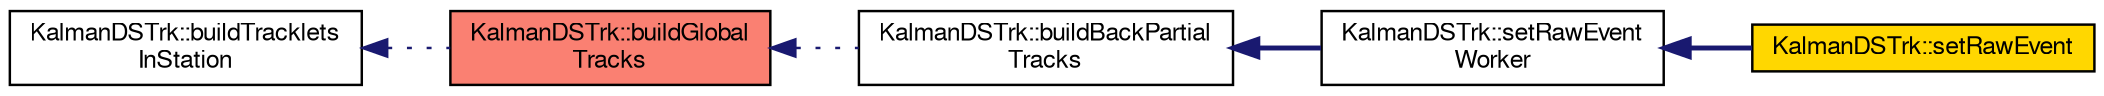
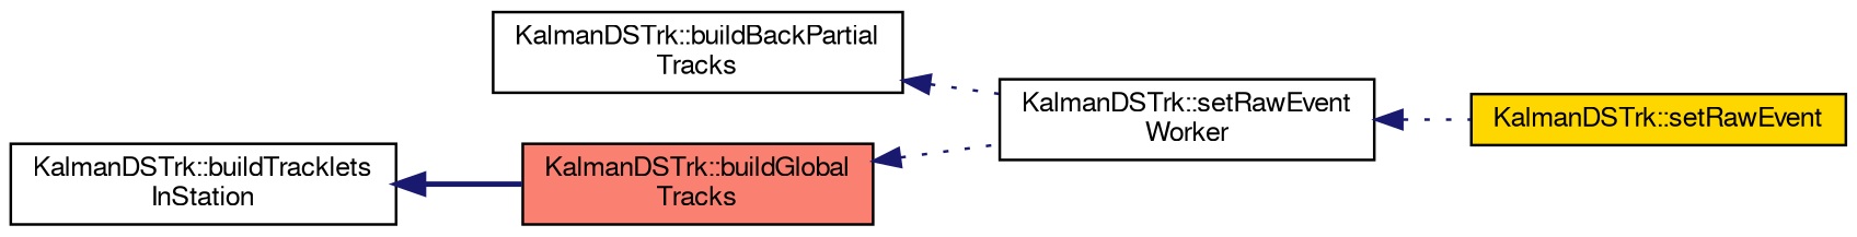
  digraph {
    rankdir=LR
    node [color=black fillcolor=white fontname=FreeSans fontsize=10 shape=record style=filled]
    edge [color=midnightblue dir=back fontname=FreeSans fontsize=10 labelfontname=FreeSans labelfontsize=10 style=bold]
    n1 [height=0.2 label="KalmanDSTrk::buildBackPartial\lTracks" width=0.4]
    n2 [height=0.2 label="KalmanDSTrk::setRawEvent\lWorker" width=0.4]
    n3 [fillcolor=salmon height=0.2 label="KalmanDSTrk::buildGlobal\lTracks" width=0.4]
    n4 [height=0.2 label="KalmanDSTrk::buildTracklets\lInStation" width=0.4]
    n5 [fillcolor=gold height=0.2 label="KalmanDSTrk::setRawEvent" width=0.4]
-   n1 -> n2
-   n2 -> n5
-   n3 -> n1 [style=dotted]
-   n4 -> n3 [style=dotted]
+   n1 -> n2 [style=dotted]
+   n2 -> n5 [style=dotted]
+   n3 -> n2 [style=dotted]
+   n4 -> n3
  }
